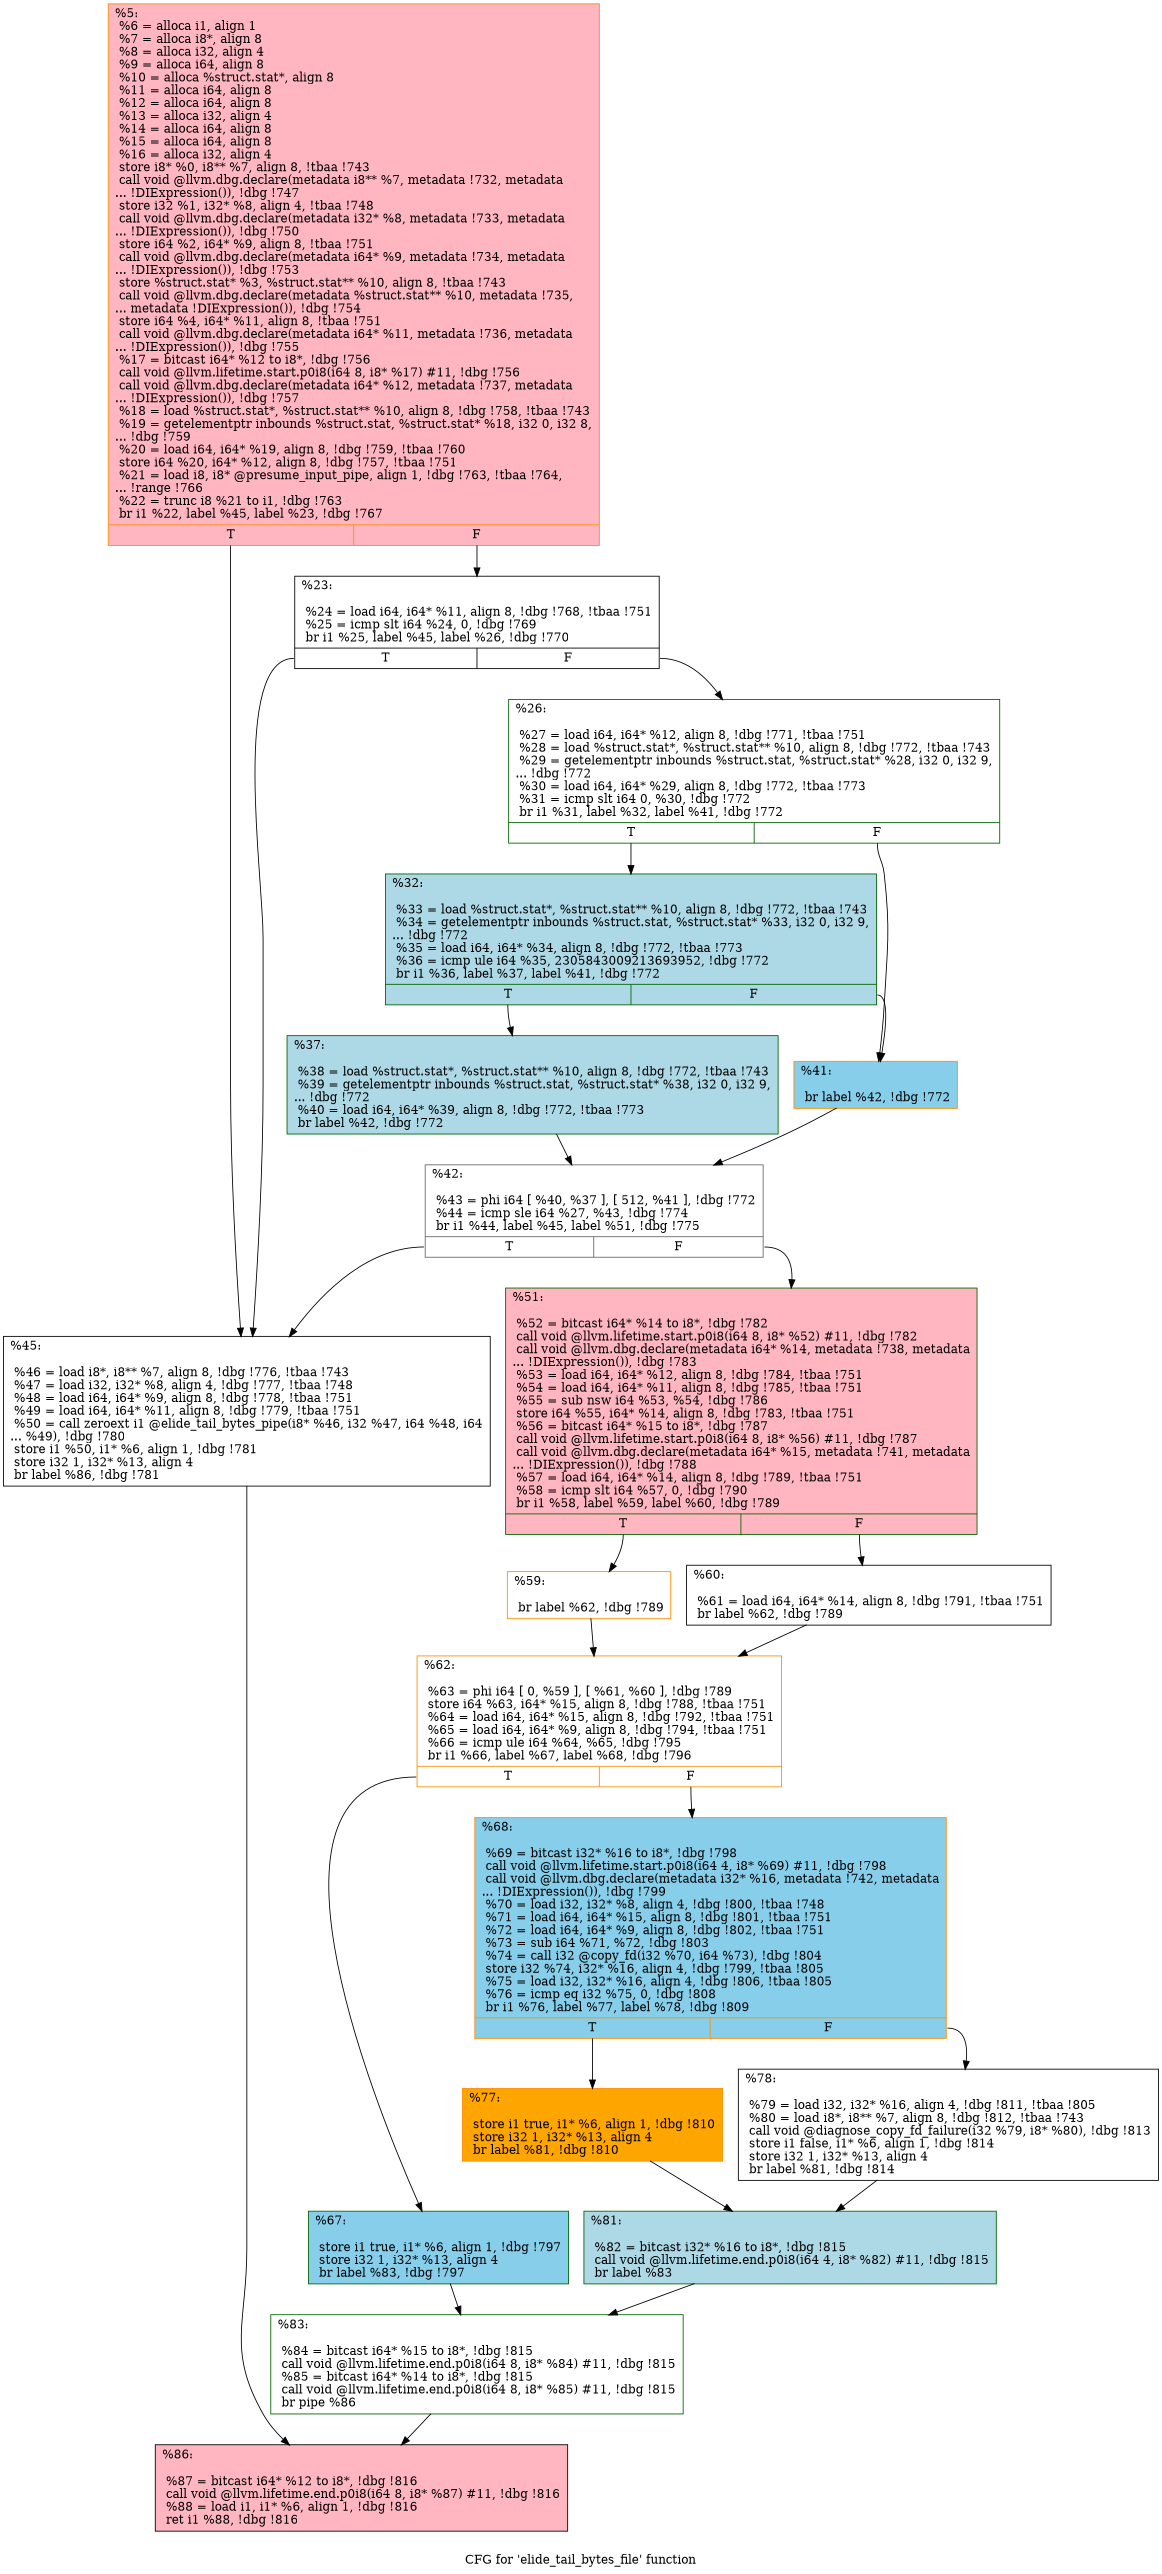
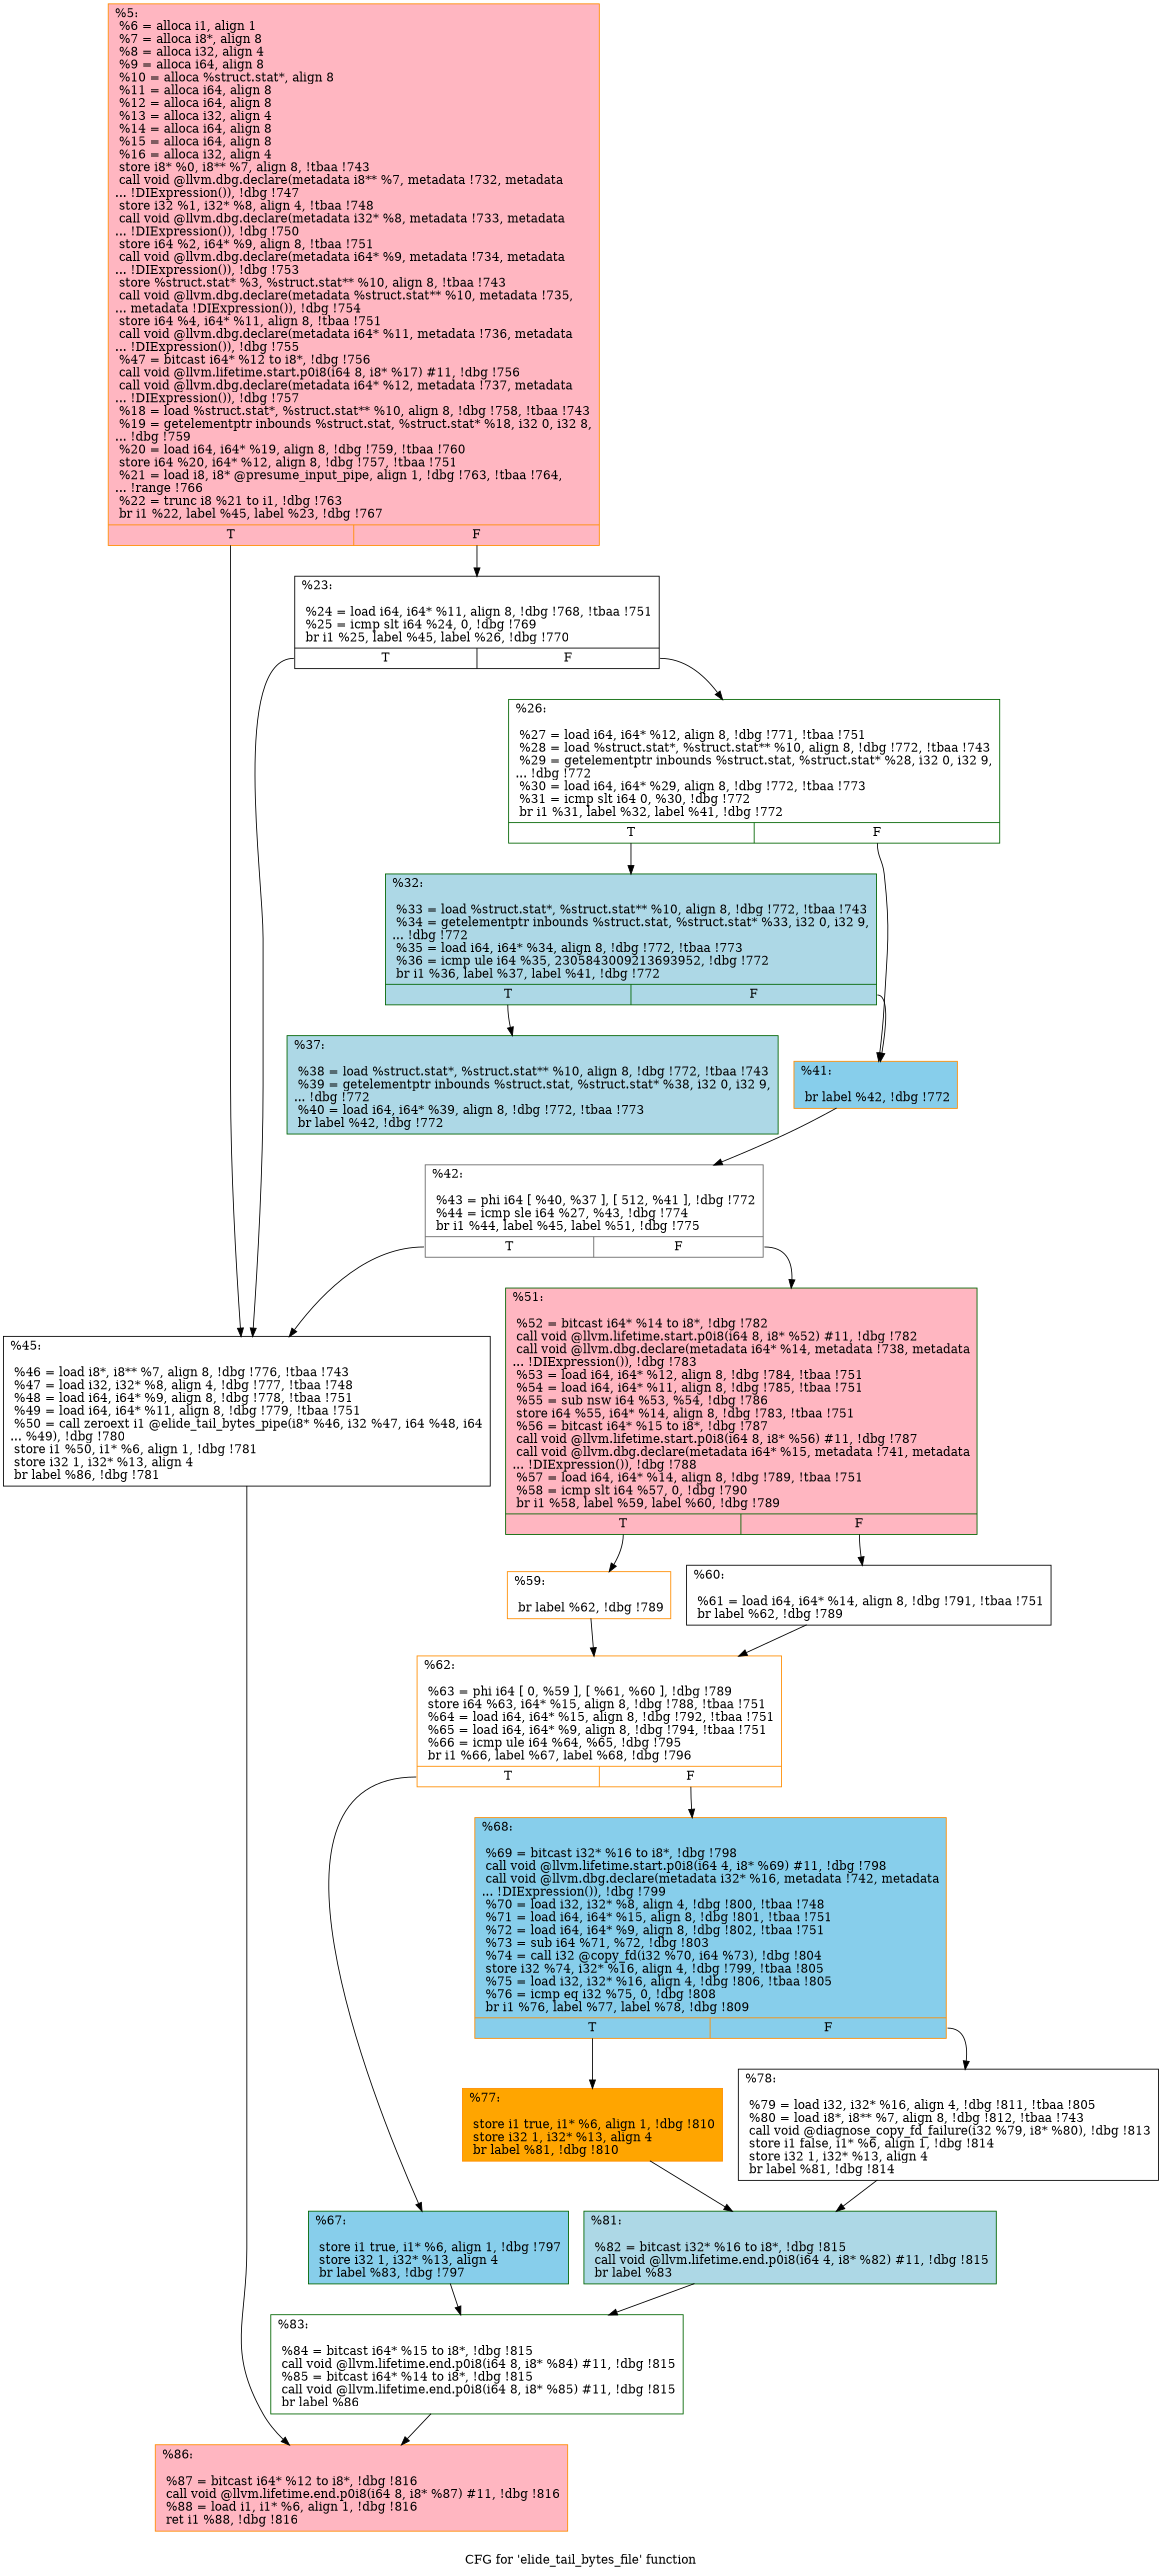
  digraph {
    label="CFG for 'elide_tail_bytes_file' function"
    node [color=darkgreen fillcolor=white shape=record style=filled]
-   n1 [color=darkorange fillcolor=lightpink label="{%5:\l  %6 = alloca i1, align 1\l  %7 = alloca i8*, align 8\l  %8 = alloca i32, align 4\l  %9 = alloca i64, align 8\l  %10 = alloca %struct.stat*, align 8\l  %11 = alloca i64, align 8\l  %12 = alloca i64, align 8\l  %13 = alloca i32, align 4\l  %14 = alloca i64, align 8\l  %15 = alloca i64, align 8\l  %16 = alloca i32, align 4\l  store i8* %0, i8** %7, align 8, !tbaa !743\l  call void @llvm.dbg.declare(metadata i8** %7, metadata !732, metadata\l... !DIExpression()), !dbg !747\l  store i32 %1, i32* %8, align 4, !tbaa !748\l  call void @llvm.dbg.declare(metadata i32* %8, metadata !733, metadata\l... !DIExpression()), !dbg !750\l  store i64 %2, i64* %9, align 8, !tbaa !751\l  call void @llvm.dbg.declare(metadata i64* %9, metadata !734, metadata\l... !DIExpression()), !dbg !753\l  store %struct.stat* %3, %struct.stat** %10, align 8, !tbaa !743\l  call void @llvm.dbg.declare(metadata %struct.stat** %10, metadata !735,\l... metadata !DIExpression()), !dbg !754\l  store i64 %4, i64* %11, align 8, !tbaa !751\l  call void @llvm.dbg.declare(metadata i64* %11, metadata !736, metadata\l... !DIExpression()), !dbg !755\l  %17 = bitcast i64* %12 to i8*, !dbg !756\l  call void @llvm.lifetime.start.p0i8(i64 8, i8* %17) #11, !dbg !756\l  call void @llvm.dbg.declare(metadata i64* %12, metadata !737, metadata\l... !DIExpression()), !dbg !757\l  %18 = load %struct.stat*, %struct.stat** %10, align 8, !dbg !758, !tbaa !743\l  %19 = getelementptr inbounds %struct.stat, %struct.stat* %18, i32 0, i32 8,\l... !dbg !759\l  %20 = load i64, i64* %19, align 8, !dbg !759, !tbaa !760\l  store i64 %20, i64* %12, align 8, !dbg !757, !tbaa !751\l  %21 = load i8, i8* @presume_input_pipe, align 1, !dbg !763, !tbaa !764,\l... !range !766\l  %22 = trunc i8 %21 to i1, !dbg !763\l  br i1 %22, label %45, label %23, !dbg !767\l|{<s0>T|<s1>F}}"]
+   n1 [color=darkorange fillcolor=lightpink label="{%5:\l  %6 = alloca i1, align 1\l  %7 = alloca i8*, align 8\l  %8 = alloca i32, align 4\l  %9 = alloca i64, align 8\l  %10 = alloca %struct.stat*, align 8\l  %11 = alloca i64, align 8\l  %12 = alloca i64, align 8\l  %13 = alloca i32, align 4\l  %14 = alloca i64, align 8\l  %15 = alloca i64, align 8\l  %16 = alloca i32, align 4\l  store i8* %0, i8** %7, align 8, !tbaa !743\l  call void @llvm.dbg.declare(metadata i8** %7, metadata !732, metadata\l... !DIExpression()), !dbg !747\l  store i32 %1, i32* %8, align 4, !tbaa !748\l  call void @llvm.dbg.declare(metadata i32* %8, metadata !733, metadata\l... !DIExpression()), !dbg !750\l  store i64 %2, i64* %9, align 8, !tbaa !751\l  call void @llvm.dbg.declare(metadata i64* %9, metadata !734, metadata\l... !DIExpression()), !dbg !753\l  store %struct.stat* %3, %struct.stat** %10, align 8, !tbaa !743\l  call void @llvm.dbg.declare(metadata %struct.stat** %10, metadata !735,\l... metadata !DIExpression()), !dbg !754\l  store i64 %4, i64* %11, align 8, !tbaa !751\l  call void @llvm.dbg.declare(metadata i64* %11, metadata !736, metadata\l... !DIExpression()), !dbg !755\l  %47 = bitcast i64* %12 to i8*, !dbg !756\l  call void @llvm.lifetime.start.p0i8(i64 8, i8* %17) #11, !dbg !756\l  call void @llvm.dbg.declare(metadata i64* %12, metadata !737, metadata\l... !DIExpression()), !dbg !757\l  %18 = load %struct.stat*, %struct.stat** %10, align 8, !dbg !758, !tbaa !743\l  %19 = getelementptr inbounds %struct.stat, %struct.stat* %18, i32 0, i32 8,\l... !dbg !759\l  %20 = load i64, i64* %19, align 8, !dbg !759, !tbaa !760\l  store i64 %20, i64* %12, align 8, !dbg !757, !tbaa !751\l  %21 = load i8, i8* @presume_input_pipe, align 1, !dbg !763, !tbaa !764,\l... !range !766\l  %22 = trunc i8 %21 to i1, !dbg !763\l  br i1 %22, label %45, label %23, !dbg !767\l|{<s0>T|<s1>F}}"]
    n2 [color=black label="{%45:\l\l  %46 = load i8*, i8** %7, align 8, !dbg !776, !tbaa !743\l  %47 = load i32, i32* %8, align 4, !dbg !777, !tbaa !748\l  %48 = load i64, i64* %9, align 8, !dbg !778, !tbaa !751\l  %49 = load i64, i64* %11, align 8, !dbg !779, !tbaa !751\l  %50 = call zeroext i1 @elide_tail_bytes_pipe(i8* %46, i32 %47, i64 %48, i64\l... %49), !dbg !780\l  store i1 %50, i1* %6, align 1, !dbg !781\l  store i32 1, i32* %13, align 4\l  br label %86, !dbg !781\l}"]
    n3 [color=black label="{%23:\l\l  %24 = load i64, i64* %11, align 8, !dbg !768, !tbaa !751\l  %25 = icmp slt i64 %24, 0, !dbg !769\l  br i1 %25, label %45, label %26, !dbg !770\l|{<s0>T|<s1>F}}"]
-   n4 [color=black fillcolor=lightpink label="{%86:\l\l  %87 = bitcast i64* %12 to i8*, !dbg !816\l  call void @llvm.lifetime.end.p0i8(i64 8, i8* %87) #11, !dbg !816\l  %88 = load i1, i1* %6, align 1, !dbg !816\l  ret i1 %88, !dbg !816\l}"]
+   n4 [color=darkorange fillcolor=lightpink label="{%86:\l\l  %87 = bitcast i64* %12 to i8*, !dbg !816\l  call void @llvm.lifetime.end.p0i8(i64 8, i8* %87) #11, !dbg !816\l  %88 = load i1, i1* %6, align 1, !dbg !816\l  ret i1 %88, !dbg !816\l}"]
    n5 [label="{%26:\l\l  %27 = load i64, i64* %12, align 8, !dbg !771, !tbaa !751\l  %28 = load %struct.stat*, %struct.stat** %10, align 8, !dbg !772, !tbaa !743\l  %29 = getelementptr inbounds %struct.stat, %struct.stat* %28, i32 0, i32 9,\l... !dbg !772\l  %30 = load i64, i64* %29, align 8, !dbg !772, !tbaa !773\l  %31 = icmp slt i64 0, %30, !dbg !772\l  br i1 %31, label %32, label %41, !dbg !772\l|{<s0>T|<s1>F}}"]
    n6 [fillcolor=lightblue label="{%32:\l\l  %33 = load %struct.stat*, %struct.stat** %10, align 8, !dbg !772, !tbaa !743\l  %34 = getelementptr inbounds %struct.stat, %struct.stat* %33, i32 0, i32 9,\l... !dbg !772\l  %35 = load i64, i64* %34, align 8, !dbg !772, !tbaa !773\l  %36 = icmp ule i64 %35, 2305843009213693952, !dbg !772\l  br i1 %36, label %37, label %41, !dbg !772\l|{<s0>T|<s1>F}}"]
    n7 [color=darkorange fillcolor=skyblue label="{%41:\l\l  br label %42, !dbg !772\l}"]
    n8 [fillcolor=lightblue label="{%37:\l\l  %38 = load %struct.stat*, %struct.stat** %10, align 8, !dbg !772, !tbaa !743\l  %39 = getelementptr inbounds %struct.stat, %struct.stat* %38, i32 0, i32 9,\l... !dbg !772\l  %40 = load i64, i64* %39, align 8, !dbg !772, !tbaa !773\l  br label %42, !dbg !772\l}"]
    n9 [color=gray40 label="{%42:\l\l  %43 = phi i64 [ %40, %37 ], [ 512, %41 ], !dbg !772\l  %44 = icmp sle i64 %27, %43, !dbg !774\l  br i1 %44, label %45, label %51, !dbg !775\l|{<s0>T|<s1>F}}"]
    n10 [fillcolor=lightpink label="{%51:\l\l  %52 = bitcast i64* %14 to i8*, !dbg !782\l  call void @llvm.lifetime.start.p0i8(i64 8, i8* %52) #11, !dbg !782\l  call void @llvm.dbg.declare(metadata i64* %14, metadata !738, metadata\l... !DIExpression()), !dbg !783\l  %53 = load i64, i64* %12, align 8, !dbg !784, !tbaa !751\l  %54 = load i64, i64* %11, align 8, !dbg !785, !tbaa !751\l  %55 = sub nsw i64 %53, %54, !dbg !786\l  store i64 %55, i64* %14, align 8, !dbg !783, !tbaa !751\l  %56 = bitcast i64* %15 to i8*, !dbg !787\l  call void @llvm.lifetime.start.p0i8(i64 8, i8* %56) #11, !dbg !787\l  call void @llvm.dbg.declare(metadata i64* %15, metadata !741, metadata\l... !DIExpression()), !dbg !788\l  %57 = load i64, i64* %14, align 8, !dbg !789, !tbaa !751\l  %58 = icmp slt i64 %57, 0, !dbg !790\l  br i1 %58, label %59, label %60, !dbg !789\l|{<s0>T|<s1>F}}"]
    n11 [color=darkorange label="{%59:\l\l  br label %62, !dbg !789\l}"]
    n12 [color=black label="{%60:\l\l  %61 = load i64, i64* %14, align 8, !dbg !791, !tbaa !751\l  br label %62, !dbg !789\l}"]
    n13 [color=darkorange label="{%62:\l\l  %63 = phi i64 [ 0, %59 ], [ %61, %60 ], !dbg !789\l  store i64 %63, i64* %15, align 8, !dbg !788, !tbaa !751\l  %64 = load i64, i64* %15, align 8, !dbg !792, !tbaa !751\l  %65 = load i64, i64* %9, align 8, !dbg !794, !tbaa !751\l  %66 = icmp ule i64 %64, %65, !dbg !795\l  br i1 %66, label %67, label %68, !dbg !796\l|{<s0>T|<s1>F}}"]
    n14 [fillcolor=skyblue label="{%67:\l\l  store i1 true, i1* %6, align 1, !dbg !797\l  store i32 1, i32* %13, align 4\l  br label %83, !dbg !797\l}"]
    n15 [color=darkorange fillcolor=skyblue label="{%68:\l\l  %69 = bitcast i32* %16 to i8*, !dbg !798\l  call void @llvm.lifetime.start.p0i8(i64 4, i8* %69) #11, !dbg !798\l  call void @llvm.dbg.declare(metadata i32* %16, metadata !742, metadata\l... !DIExpression()), !dbg !799\l  %70 = load i32, i32* %8, align 4, !dbg !800, !tbaa !748\l  %71 = load i64, i64* %15, align 8, !dbg !801, !tbaa !751\l  %72 = load i64, i64* %9, align 8, !dbg !802, !tbaa !751\l  %73 = sub i64 %71, %72, !dbg !803\l  %74 = call i32 @copy_fd(i32 %70, i64 %73), !dbg !804\l  store i32 %74, i32* %16, align 4, !dbg !799, !tbaa !805\l  %75 = load i32, i32* %16, align 4, !dbg !806, !tbaa !805\l  %76 = icmp eq i32 %75, 0, !dbg !808\l  br i1 %76, label %77, label %78, !dbg !809\l|{<s0>T|<s1>F}}"]
-   n16 [label="{%83:\l\l  %84 = bitcast i64* %15 to i8*, !dbg !815\l  call void @llvm.lifetime.end.p0i8(i64 8, i8* %84) #11, !dbg !815\l  %85 = bitcast i64* %14 to i8*, !dbg !815\l  call void @llvm.lifetime.end.p0i8(i64 8, i8* %85) #11, !dbg !815\l  br pipe %86\l}"]
+   n16 [label="{%83:\l\l  %84 = bitcast i64* %15 to i8*, !dbg !815\l  call void @llvm.lifetime.end.p0i8(i64 8, i8* %84) #11, !dbg !815\l  %85 = bitcast i64* %14 to i8*, !dbg !815\l  call void @llvm.lifetime.end.p0i8(i64 8, i8* %85) #11, !dbg !815\l  br label %86\l}"]
    n17 [color=darkorange fillcolor=orange label="{%77:\l\l  store i1 true, i1* %6, align 1, !dbg !810\l  store i32 1, i32* %13, align 4\l  br label %81, !dbg !810\l}"]
    n18 [color=black label="{%78:\l\l  %79 = load i32, i32* %16, align 4, !dbg !811, !tbaa !805\l  %80 = load i8*, i8** %7, align 8, !dbg !812, !tbaa !743\l  call void @diagnose_copy_fd_failure(i32 %79, i8* %80), !dbg !813\l  store i1 false, i1* %6, align 1, !dbg !814\l  store i32 1, i32* %13, align 4\l  br label %81, !dbg !814\l}"]
    n19 [fillcolor=lightblue label="{%81:\l\l  %82 = bitcast i32* %16 to i8*, !dbg !815\l  call void @llvm.lifetime.end.p0i8(i64 4, i8* %82) #11, !dbg !815\l  br label %83\l}"]
    n1 -> n2 [tailport=s0]
    n1 -> n3 [tailport=s1]
    n2 -> n4
    n3 -> n2 [tailport=s0]
    n3 -> n5 [tailport=s1]
    n5 -> n6 [tailport=s0]
    n5 -> n7 [tailport=s1]
    n6 -> n7 [tailport=s1]
    n6 -> n8 [tailport=s0]
    n7 -> n9
-   n8 -> n9
    n9 -> n2 [tailport=s0]
    n9 -> n10 [tailport=s1]
    n10 -> n11 [tailport=s0]
    n10 -> n12 [tailport=s1]
    n11 -> n13
    n12 -> n13
    n13 -> n14 [tailport=s0]
    n13 -> n15 [tailport=s1]
    n14 -> n16
    n15 -> n17 [tailport=s0]
    n15 -> n18 [tailport=s1]
    n16 -> n4
    n17 -> n19
    n18 -> n19
    n19 -> n16
  }
